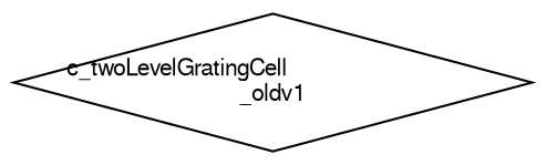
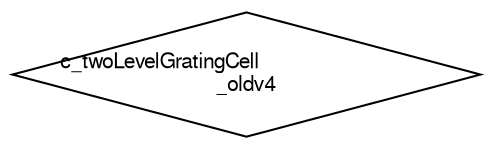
  digraph {
    rankdir=TB
-   n1 [color=black fillcolor=white fontname=FreeSans fontsize=10 height=0.2 label="c_twoLevelGratingCell\l_oldv1" shape=diamond style=filled width=0.4]
+   n1 [color=black fillcolor=white fontname=FreeSans fontsize=10 height=0.2 label="c_twoLevelGratingCell\l_oldv4" shape=diamond style=filled width=0.4]
  }
